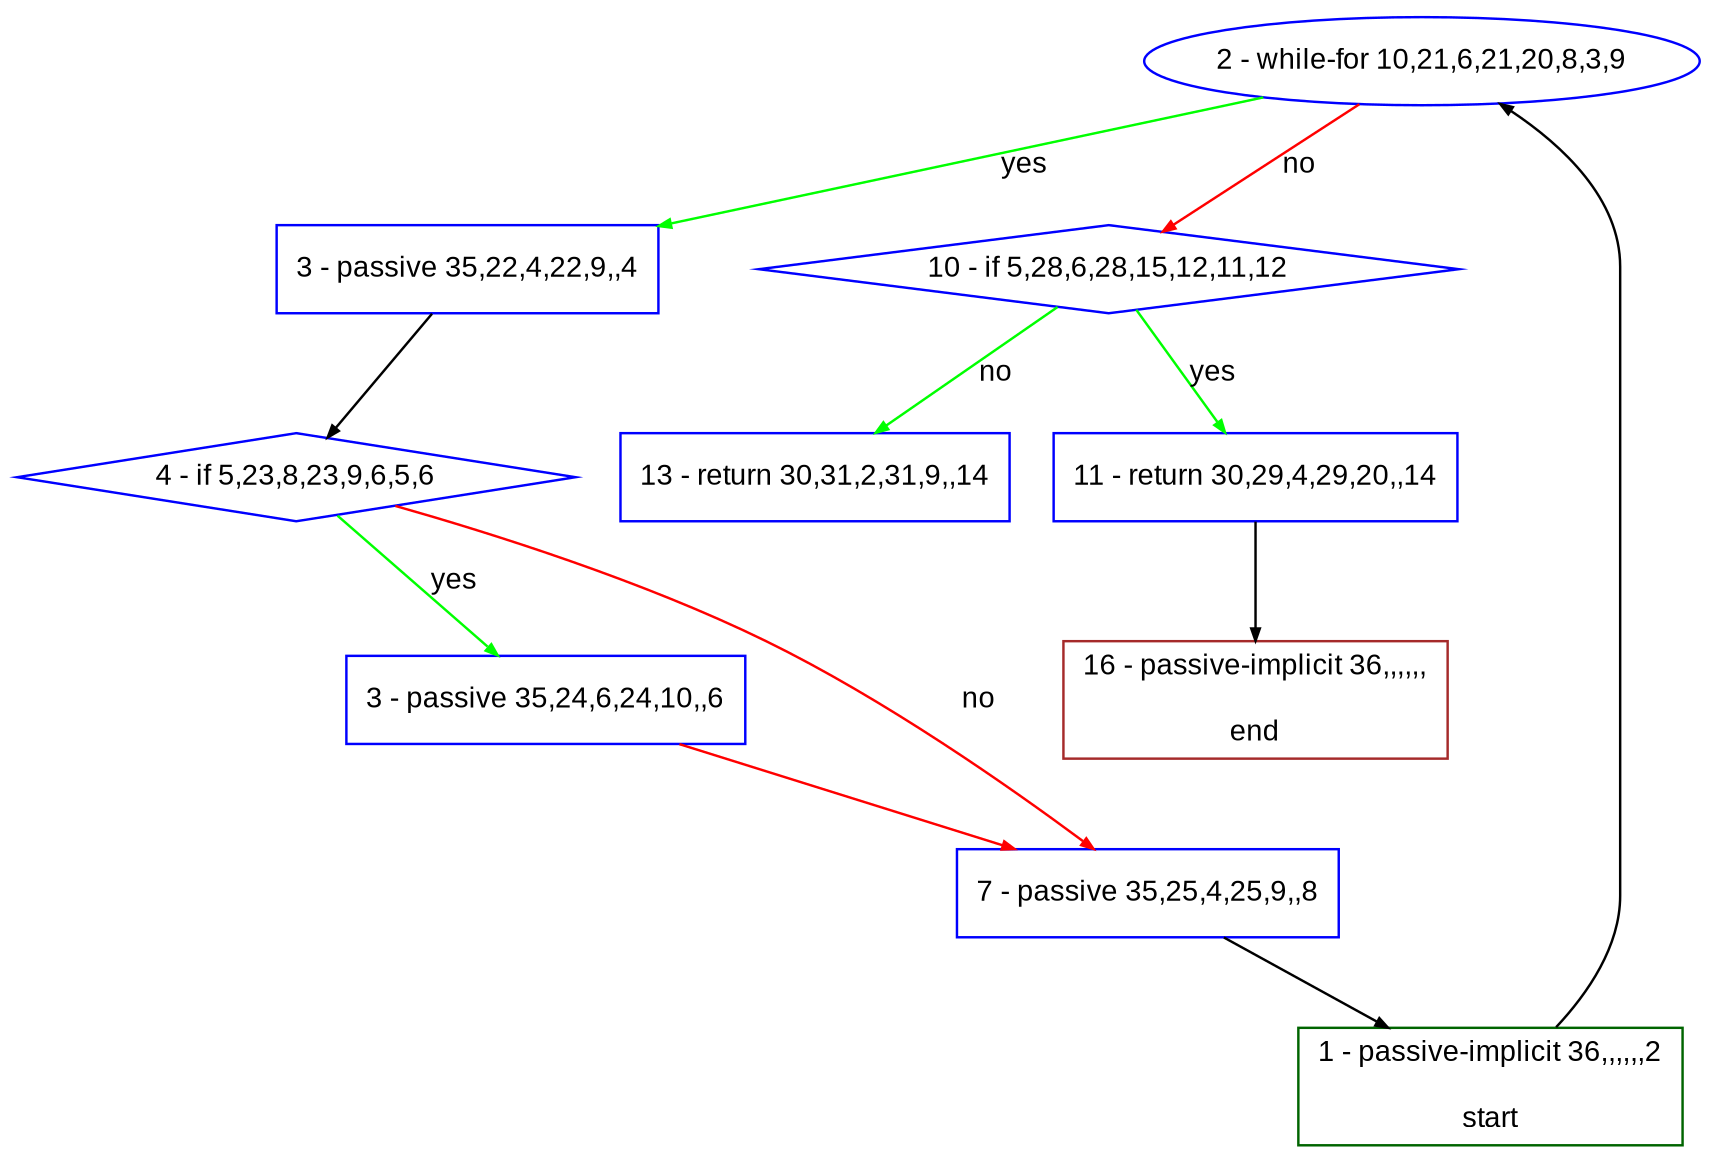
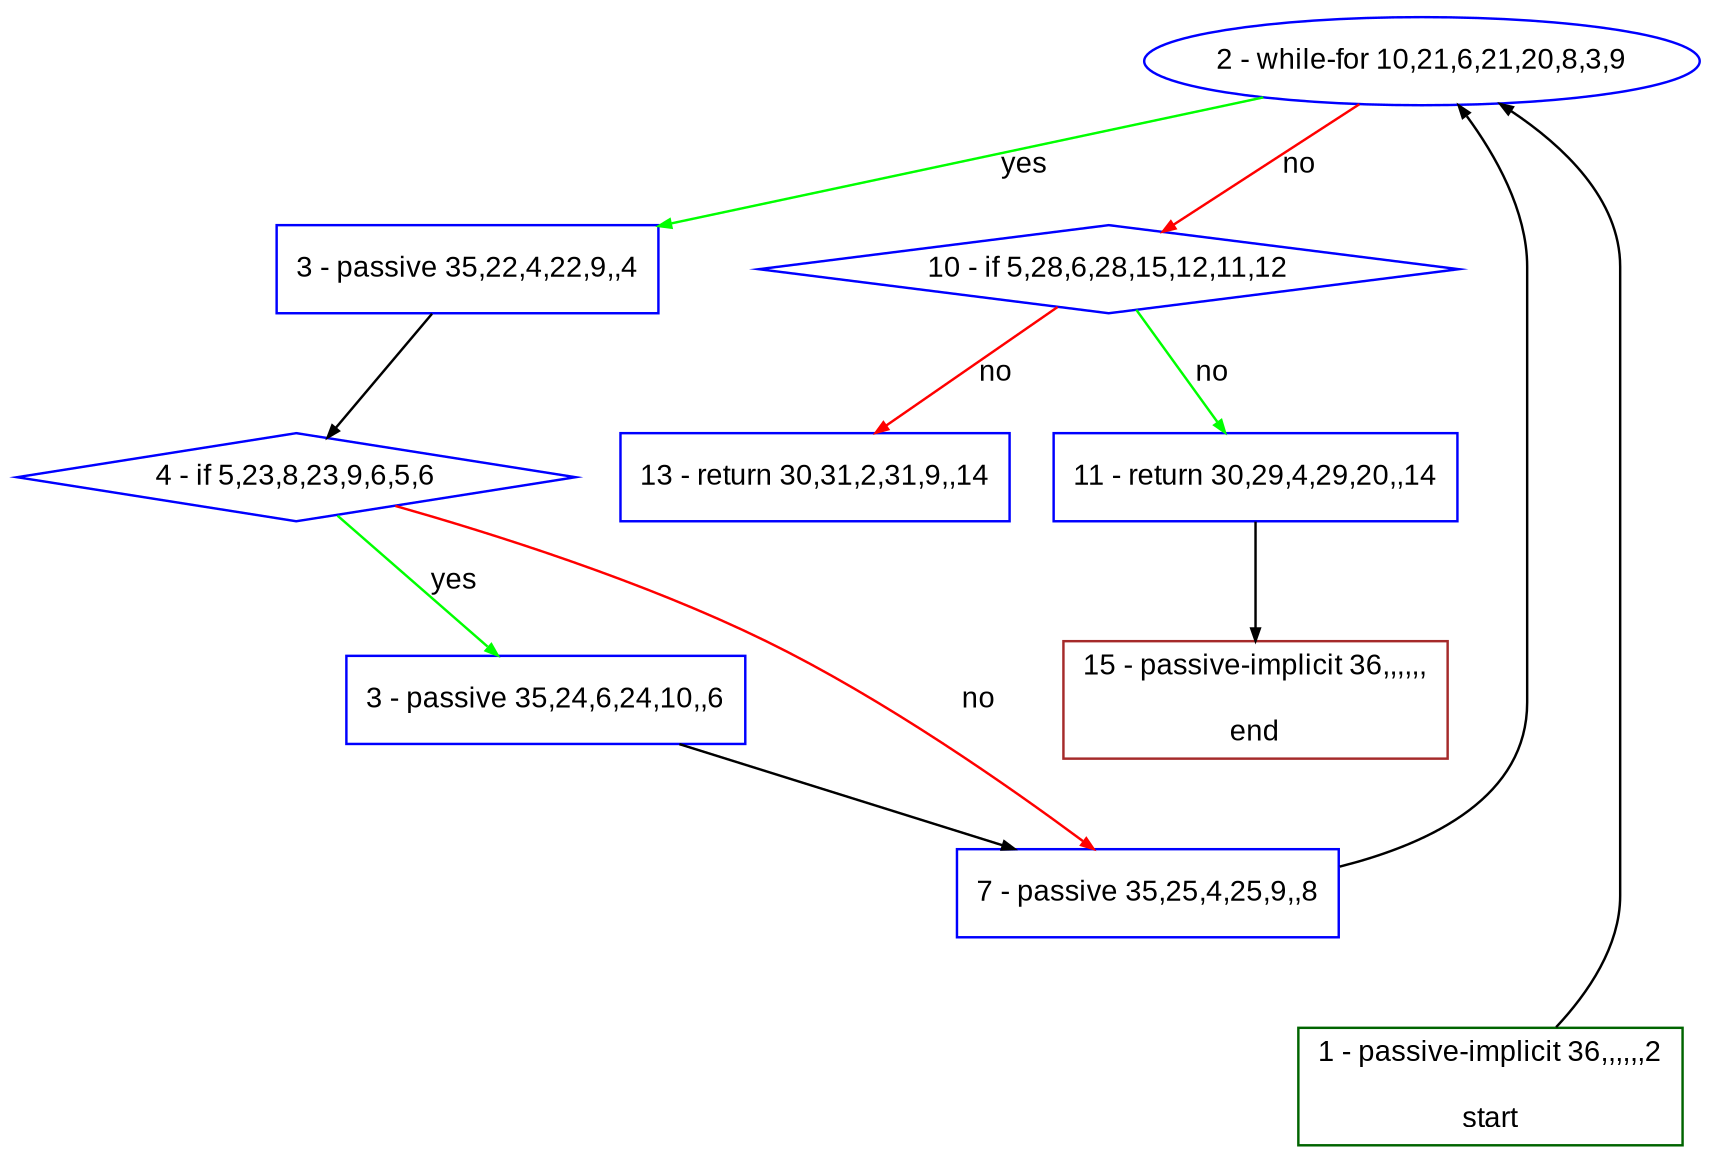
  digraph {
    bgcolor=white
    compound=true
    fillcolor="#FFFFCC"
    fontname=Arial
    fontsize=12
    pack=true
    packmode=clust
    style="rounded,filled"
    node [color="#0000ff" compound=true fillcolor="#ffffff" fixedsize=false fontname=Arial fontsize=12 node_initialized=no shape=box style=filled]
    edge [arrowhead=normal arrowsize=0.5 arrowtail=none color="#000000" compound=true dir=forward fontcolor=black fontname=Arial fontsize=12]
    n1 [label="2 - while-for 10,21,6,21,20,8,3,9" shape=oval]
    n2 [label="3 - passive 35,22,4,22,9,,4"]
    n3 [label="10 - if 5,28,6,28,15,12,11,12" shape=diamond]
    n4 [label="4 - if 5,23,8,23,9,6,5,6" shape=diamond]
    n5 [label="11 - return 30,29,4,29,20,,14"]
    n6 [label="13 - return 30,31,2,31,9,,14"]
    n7 [color="#006400" label="1 - passive-implicit 36,,,,,,2\n\nstart"]
    n8 [label="3 - passive 35,24,6,24,10,,6"]
    n9 [label="7 - passive 35,25,4,25,9,,8"]
-   n10 [color="#a52a2a" label="16 - passive-implicit 36,,,,,,\n\nend"]
+   n10 [color="#a52a2a" label="15 - passive-implicit 36,,,,,,\n\nend"]
    n1 -> n2 [color="#00ff00" label=yes]
    n1 -> n3 [color="#ff0000" label=no]
    n2 -> n4
-   n3 -> n5 [color="#00ff00" label=yes]
-   n3 -> n6 [color="#00ff00" label=no]
+   n3 -> n5 [color="#00ff00" label=no]
+   n3 -> n6 [color="#ff0000" label=no]
    n4 -> n8 [color="#00ff00" label=yes]
    n4 -> n9 [color="#ff0000" label=no]
    n5 -> n10
    n7 -> n1
-   n8 -> n9 [color="#ff0000"]
-   n9 -> n7
+   n8 -> n9
+   n9 -> n1
  }
